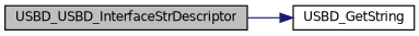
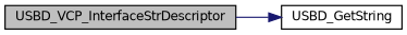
  digraph {
    rankdir=LR
    node [color=black fontname=Helvetica fontsize=10 shape=record style=filled]
-   n1 [fillcolor=grey75 fontcolor=black height=0.2 label=USBD_USBD_InterfaceStrDescriptor width=0.4]
+   n1 [fillcolor=grey75 fontcolor=black height=0.2 label=USBD_VCP_InterfaceStrDescriptor width=0.4]
    n2 [fillcolor=white height=0.2 label=USBD_GetString width=0.4]
    n1 -> n2 [color=midnightblue fontname=Helvetica fontsize=10 labelfontname=Helvetica labelfontsize=10 style=solid]
  }
